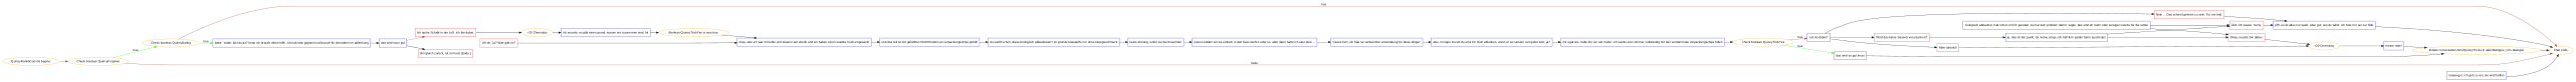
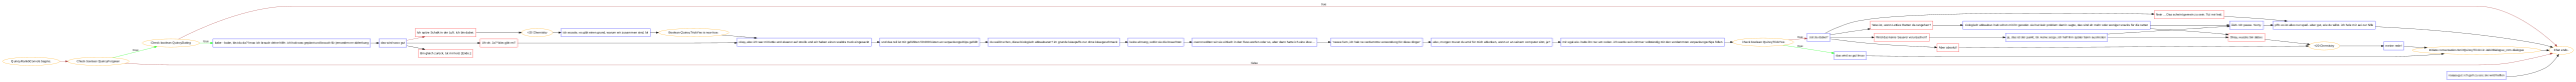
  digraph {
    fontname="Liberation Sans"
    rankdir=LR
    node [color=blue fontname="Liberation Sans" shape=box]
    edge [fontname="Liberation Sans"]
    "QuincyRank5Convo5 begins." [color=orange shape=""]
    n2 [color=orange label="Check boolean QuincyForgiven" shape=""]
    n3 [color=orange label="Check boolean QuincyDating" shape=""]
    "Chat ends." [color=orange shape=""]
    n5 [label="babe - babe, bist du da? lmao ich brauch deine hilfe. ich hab was geplant und brauch für jemanden ne ablenkung"]
    n6 [label="das wird sooo gut"]
    n7 [color=red label="Ich spüre Schalk in der Luft. Ich bin dabei."]
    n8 [color=red label="Uh-oh. Ja? Was gibt es?"]
    n9 [color=red label="Bin gleich zurück, tut mir leid. [Ende.]"]
    n10 [color=orange label="+20 Chemistry" shape=""]
    n11 [label="okay, also ich war mit lettie und eleanor auf streife und wir haben einen scaldra truck eingesackt"]
    n12 [label="ich wusste, es gibt einen grund, warum wir zusammen sind, lol"]
    n13 [label="und das teil ist mit gefühlten 50.000 kisten an verpackungschips gefüllt"]
    n14 [label="naaaa gut. ich geh zu aoi, sie wird helfen"]
    n15 [color=orange label="Boolean QuincyTrickYes is now true." shape=""]
    n16 [label="du weißt schon, diese biologisch abbaubaren? im grunde käsepuffs nur ohne käsegeschmack"]
    n17 [label="keine ahnung, wofür sie die brauchten"]
    n18 [label="zuerst wollten wir sie einfach in den fluss werfen oder so, aber dann hatte ich eine idee ..."]
    n19 [label="'neeee fam, ich hab ne verdammte verwendung für diese dinger'"]
    n20 [label="also, morgen musst du amir für mich ablenken, wenn er an seinem computer sitzt, ja?"]
    n21 [label="mir egal wie. halte ihn nur am reden. ich werde sein zimmer vollständig mit den verdammten verpackungschips füllen"]
    n22 [color=orange label="Check boolean QuincyTrickYes" shape=""]
    n23 [label="das wird so gut lmao"]
    n24 [label="bist du dabei?"]
    n25 [color=orange label="Initiate conversation AmirQuincyTrick1 in JabirDialogue_rom.dialogue" shape=""]
    n26 [color=red label="Aber absolut!"]
    n27 [color=red label="Wird das keine Sauerei verursachen?"]
+   n28 [color=red label="Was ist, wenn Letties Ratten da rangehen?"]
    n29 [color=red label="Nein ... Das scheint gemein zu sein. Tut mir leid."]
    n30 [color=orange label="+20 Chemistry" shape=""]
    n31 [label="ja, das ist der punkt, lol. keine sorge, ich helf ihm später beim ausmisten"]
    n32 [label="biologisch abbaubar. hab schon mit ihr geredet. sie hat kein problem damit. sagte, das sind eh mehr oder weniger snacks für die ratten"]
    n33 [label="pfft. es ist alles nur spaß. aber gut, wie du willst. ich hole mir aoi zur hilfe"]
    n34 [label="meine rede!"]
    n35 [color=red label="Okay, wusste bin dabei."]
-   n36 [color=red label="Ääh. Ich passe. Sorry."]
+   n36 [label="Ääh. Ich passe. Sorry."]
    "QuincyRank5Convo5 begins." -> n2 [color=brown]
    n2 -> n3 [color=green label=true]
    n2 -> "Chat ends." [color=brown label=false]
    n3 -> "Chat ends." [color=brown label=true]
    n3 -> n5 [color=green label=true]
    n5 -> n6
    n6 -> n7 [color=brown]
+   n6 -> n8
    n6 -> n9
    n7 -> n10
    n8 -> n11
    n10 -> n12
    n11 -> n13
    n12 -> n15
    n13 -> n16
    n14 -> "Chat ends."
    n15 -> n11
    n16 -> n17
    n17 -> n18
    n18 -> n19
    n19 -> n20
    n20 -> n21
    n21 -> n22
    n22 -> n23 [color=green label=true]
    n22 -> n24 [color=brown label=true]
    n23 -> n25
    n24 -> n26
    n24 -> n27
+   n24 -> n28
    n24 -> n29
    n25 -> "Chat ends."
    n26 -> n30
    n27 -> n31
+   n28 -> n32
    n29 -> n33
    n30 -> n34
    n31 -> n35
    n31 -> n36
    n32 -> n35
    n32 -> n36
    n33 -> "Chat ends."
    n34 -> n25
    n35 -> n30
    n36 -> n33
  }
